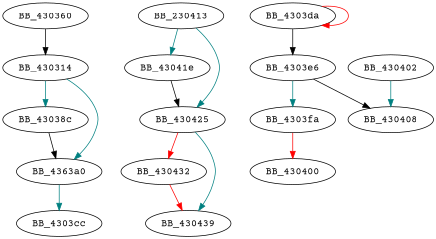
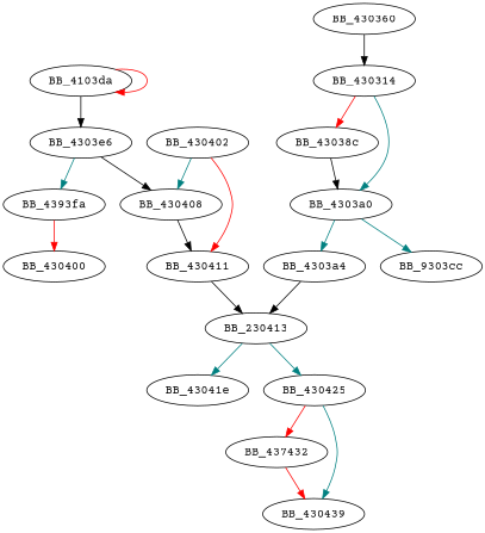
  digraph {
    fontname="Courier Prime"
    node [fontname="Courier Prime"]
    edge [color=teal fontname="Courier Prime"]
    n1 [label=BB_430314]
    BB_430360
    BB_43038c
-   BB_4303a0 [label=BB_4363a0]
-   BB_4303cc
+   BB_4303a0
+   BB_4303a4
+   BB_4303cc [label=BB_9303cc]
    n7 [label=BB_230413]
    BB_43041e
    BB_430425
-   BB_4303da
+   BB_4303da [label=BB_4103da]
    BB_4303e6
-   BB_430432
+   BB_430432 [label=BB_437432]
    BB_430439
-   BB_4303fa
+   BB_4303fa [label=BB_4393fa]
    BB_430408
    BB_430400
+   BB_430411
    BB_430402
-   n1 -> BB_43038c
+   n1 -> BB_43038c [color=red]
    n1 -> BB_4303a0
    BB_430360 -> n1 [color=black]
    BB_43038c -> BB_4303a0 [color=black]
+   BB_4303a0 -> BB_4303a4
    BB_4303a0 -> BB_4303cc
+   BB_4303a4 -> n7 [color=black]
    n7 -> BB_43041e
    n7 -> BB_430425
-   BB_43041e -> BB_430425 [color=black]
    BB_430425 -> BB_430432 [color=red]
    BB_430425 -> BB_430439
    BB_4303da -> BB_4303da [color=red]
    BB_4303da -> BB_4303e6 [color=black]
    BB_4303e6 -> BB_4303fa
    BB_4303e6 -> BB_430408 [color=black]
    BB_430432 -> BB_430439 [color=red]
    BB_4303fa -> BB_430400 [color=red]
+   BB_430408 -> BB_430411 [color=black]
+   BB_430411 -> n7 [color=black]
    BB_430402 -> BB_430408
+   BB_430402 -> BB_430411 [color=red]
  }
